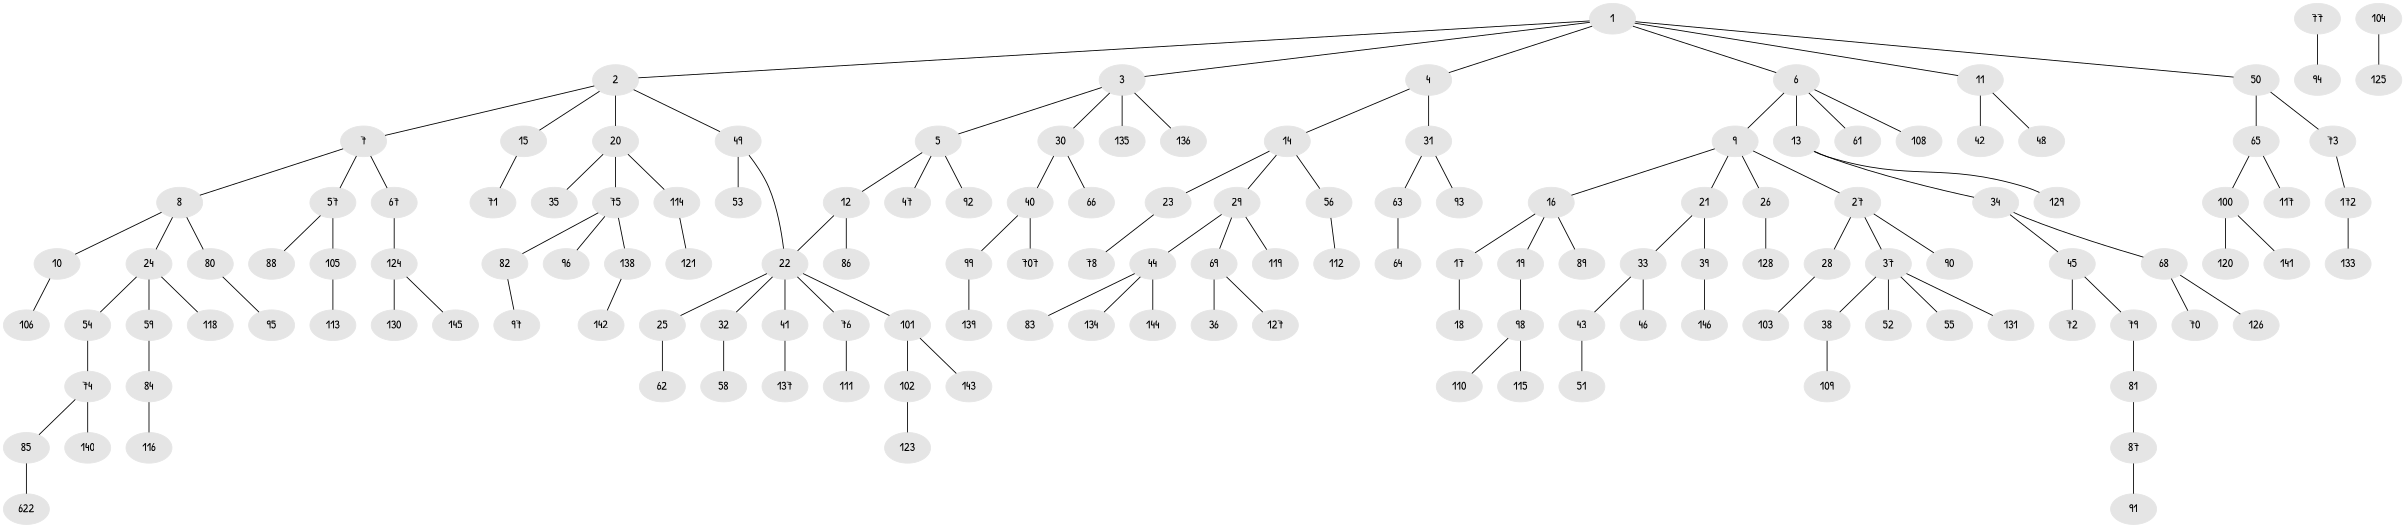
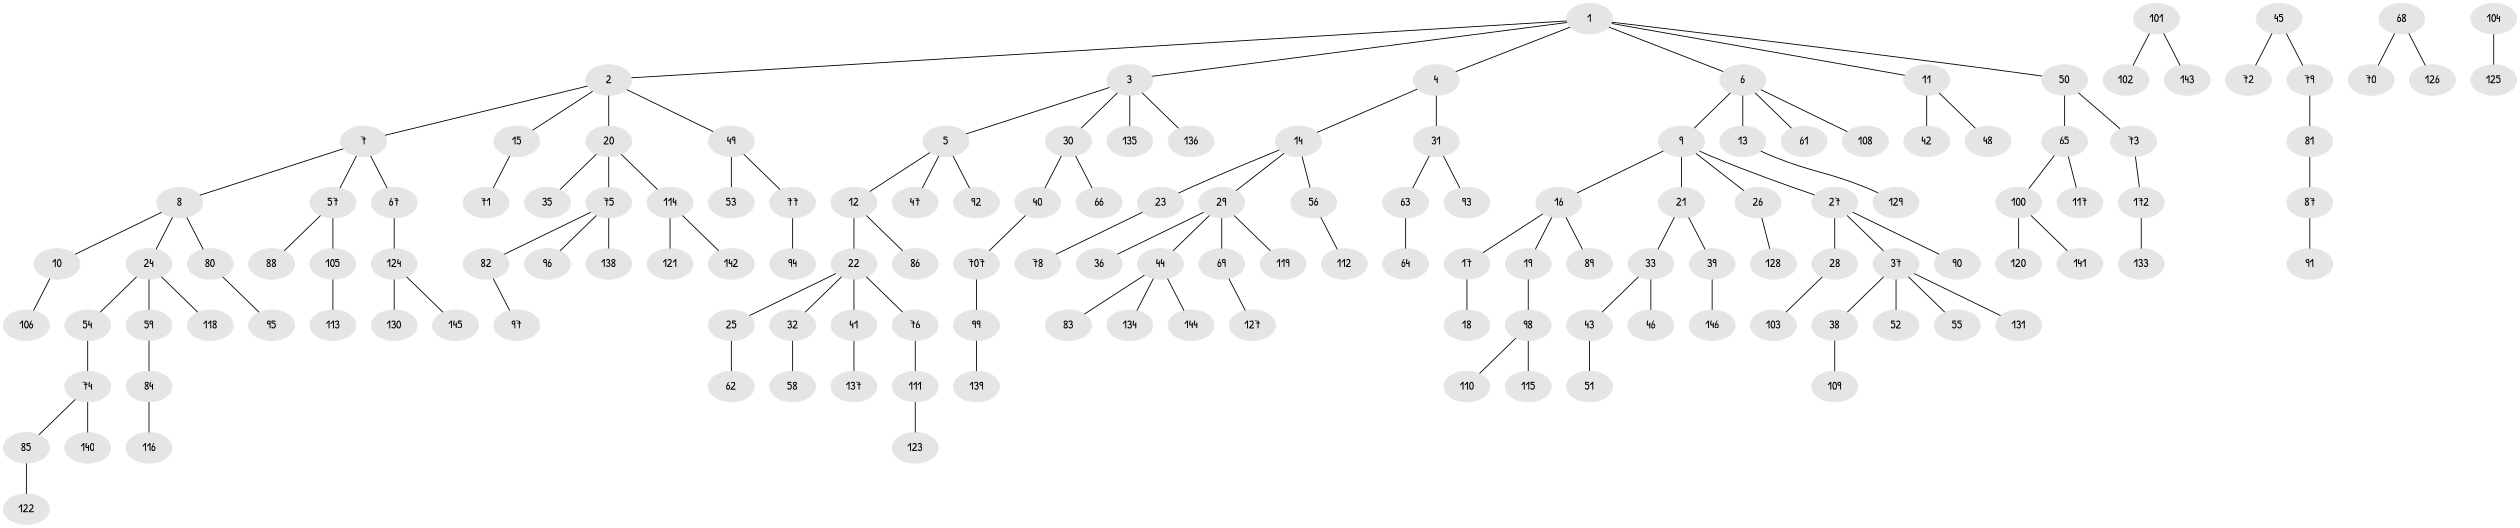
  graph {
    fontname="Patrick Hand"
    node [color=gray90 fontname="Patrick Hand" style=filled]
    edge [fontname="Patrick Hand"]
    1
    2
    3
    4
    6
    11
    50
    7
    15
    20
    49
    5
    30
    135
    136
    14
    31
    9
    13
    61
    108
    42
    48
    65
    73
    8
    57
    67
    71
    35
    75
    114
    53
    77
    12
    47
    92
    40
    66
    23
    29
    56
    63
    93
    22
    86
    16
    21
    26
    27
-   34
    129
    10
    24
    80
    88
    105
    124
    106
    54
    59
    118
    95
    17
    19
    89
    33
    39
    128
    28
    37
    90
    25
    32
    41
    76
    101
    45
    68
    78
    36
    44
    69
    119
    112
    18
    98
    110
    115
    82
    96
    138
    121
    43
    46
    146
    62
    58
    137
    111
    102
    143
    74
    84
    103
    38
    52
    55
    131
    83
    134
    144
    127
    99
    n115 [label=707]
    64
    51
    72
    79
    70
    126
    109
    139
    81
    94
    100
    117
    n128 [label=172]
    85
    140
    113
    116
    104
    125
    120
    141
    130
    145
    133
-   122 [label=622]
+   122
    97
    142
    87
    91
    123
    1 -- 2
    1 -- 3
    1 -- 4
    1 -- 6
    1 -- 11
    1 -- 50
    2 -- 7
    2 -- 15
    2 -- 20
    2 -- 49
    3 -- 5
    3 -- 30
    3 -- 135
    3 -- 136
    4 -- 14
    4 -- 31
    6 -- 9
    6 -- 13
    6 -- 61
    6 -- 108
    11 -- 42
    11 -- 48
    50 -- 65
    50 -- 73
    7 -- 8
    7 -- 57
    7 -- 67
    15 -- 71
    20 -- 35
    20 -- 75
    20 -- 114
    49 -- 53
-   49 -- 22
+   49 -- 77
    5 -- 12
    5 -- 47
    5 -- 92
    30 -- 40
    30 -- 66
    14 -- 23
    14 -- 29
    14 -- 56
    31 -- 63
    31 -- 93
    9 -- 16
    9 -- 21
    9 -- 26
    9 -- 27
-   13 -- 34
    13 -- 129
    65 -- 100
    65 -- 117
    73 -- n128
    8 -- 10
    8 -- 24
    8 -- 80
    57 -- 88
    57 -- 105
    67 -- 124
    75 -- 82
    75 -- 96
    75 -- 138
    114 -- 121
    77 -- 94
    12 -- 22
    12 -- 86
-   40 -- 99
+   n115 -- 99
    40 -- n115
    23 -- 78
-   69 -- 36
+   29 -- 36
    29 -- 44
    29 -- 69
    29 -- 119
    56 -- 112
    63 -- 64
    22 -- 25
    22 -- 32
    22 -- 41
    22 -- 76
-   22 -- 101
    16 -- 17
    16 -- 19
    16 -- 89
    21 -- 33
    21 -- 39
    26 -- 128
    27 -- 28
    27 -- 37
    27 -- 90
-   34 -- 45
-   34 -- 68
    10 -- 106
    24 -- 54
    24 -- 59
    24 -- 118
    80 -- 95
    105 -- 113
    124 -- 130
    124 -- 145
    54 -- 74
    59 -- 84
    17 -- 18
    19 -- 98
    33 -- 43
    33 -- 46
    39 -- 146
    28 -- 103
    37 -- 38
    37 -- 52
    37 -- 55
    37 -- 131
    25 -- 62
    32 -- 58
    41 -- 137
    76 -- 111
    101 -- 102
    101 -- 143
    45 -- 72
    45 -- 79
    68 -- 70
    68 -- 126
    44 -- 83
    44 -- 134
    44 -- 144
    69 -- 127
    98 -- 110
    98 -- 115
    82 -- 97
-   138 -- 142
+   114 -- 142
    43 -- 51
-   102 -- 123
+   111 -- 123
    74 -- 85
    74 -- 140
    84 -- 116
    38 -- 109
    99 -- 139
    79 -- 81
    81 -- 87
    100 -- 120
    100 -- 141
    n128 -- 133
    85 -- 122
    104 -- 125
    87 -- 91
  }
